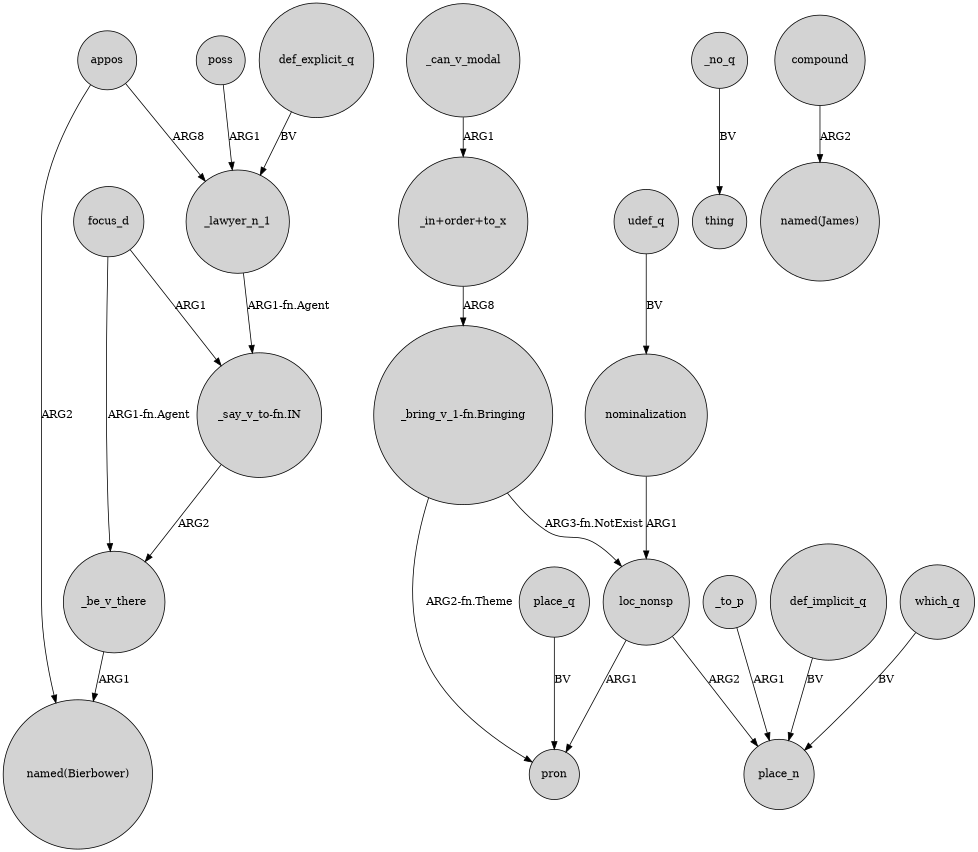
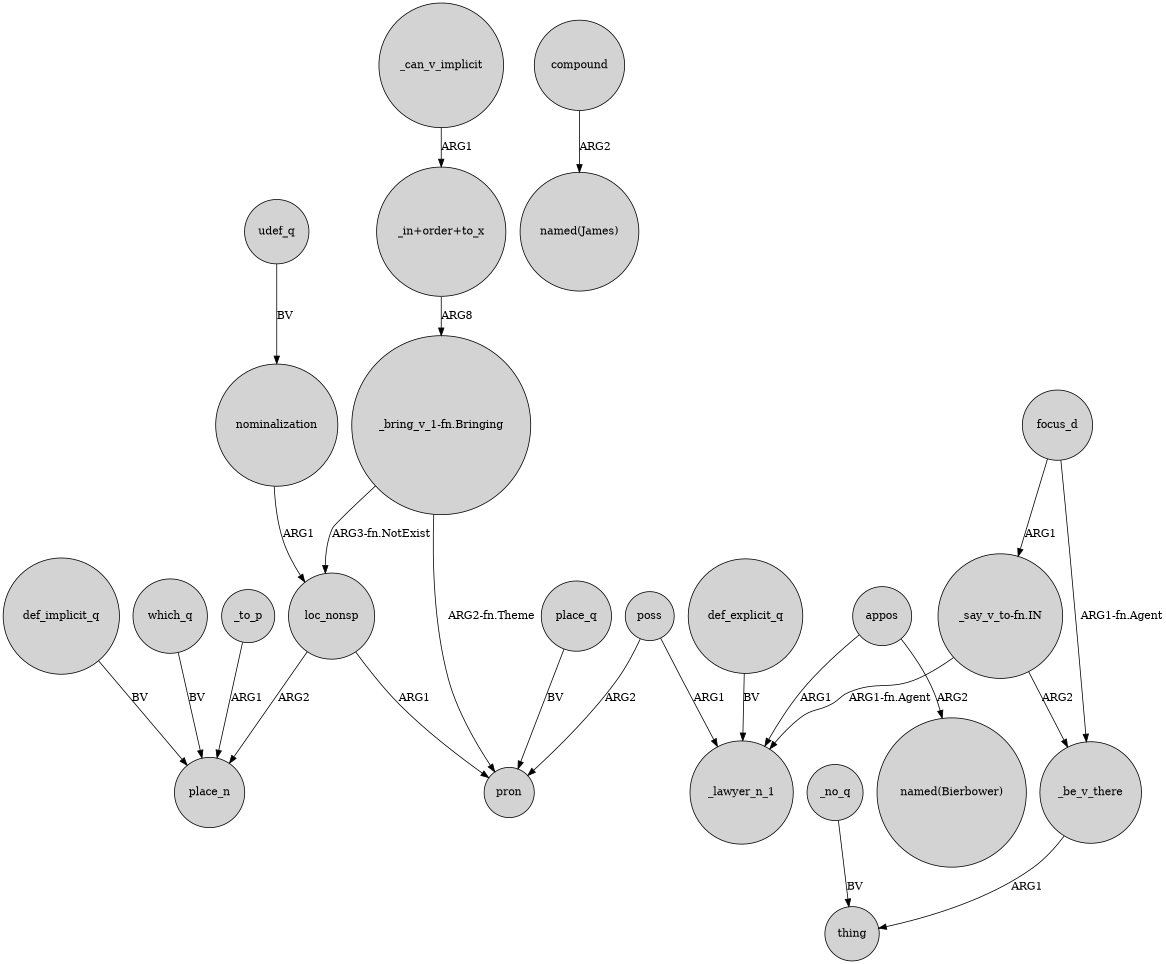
  digraph {
    node [shape=circle style=filled]
    def_explicit_q
    _lawyer_n_1
    poss
    pron
    loc_nonsp
    place_n
    "_say_v_to-fn.IN"
    _be_v_there
    thing
    compound
    "named(James)"
    def_implicit_q
    "_bring_v_1-fn.Bringing"
    nominalization
    which_q
    n16 [label=place_q]
    focus_d
    appos
    "named(Bierbower)"
    _to_p
    _no_q
    "_in+order+to_x"
    udef_q
-   _can_v_modal
+   _can_v_modal [label=_can_v_implicit]
    def_explicit_q -> _lawyer_n_1 [label=BV]
    poss -> _lawyer_n_1 [label=ARG1]
+   poss -> pron [label=ARG2]
    loc_nonsp -> pron [label=ARG1]
    loc_nonsp -> place_n [label=ARG2]
-   _lawyer_n_1 -> "_say_v_to-fn.IN" [label="ARG1-fn.Agent"]
+   "_say_v_to-fn.IN" -> _lawyer_n_1 [label="ARG1-fn.Agent"]
    "_say_v_to-fn.IN" -> _be_v_there [label=ARG2]
-   _be_v_there -> "named(Bierbower)" [label=ARG1]
+   _be_v_there -> thing [label=ARG1]
    compound -> "named(James)" [label=ARG2]
    def_implicit_q -> place_n [label=BV]
    "_bring_v_1-fn.Bringing" -> pron [label="ARG2-fn.Theme"]
    "_bring_v_1-fn.Bringing" -> loc_nonsp [label="ARG3-fn.NotExist"]
    nominalization -> loc_nonsp [label=ARG1]
    which_q -> place_n [label=BV]
    n16 -> pron [label=BV]
    focus_d -> "_say_v_to-fn.IN" [label=ARG1]
    focus_d -> _be_v_there [label="ARG1-fn.Agent"]
-   appos -> _lawyer_n_1 [label=ARG8]
+   appos -> _lawyer_n_1 [label=ARG1]
    appos -> "named(Bierbower)" [label=ARG2]
    _to_p -> place_n [label=ARG1]
    _no_q -> thing [label=BV]
    "_in+order+to_x" -> "_bring_v_1-fn.Bringing" [label=ARG8]
    udef_q -> nominalization [label=BV]
    _can_v_modal -> "_in+order+to_x" [label=ARG1]
  }
